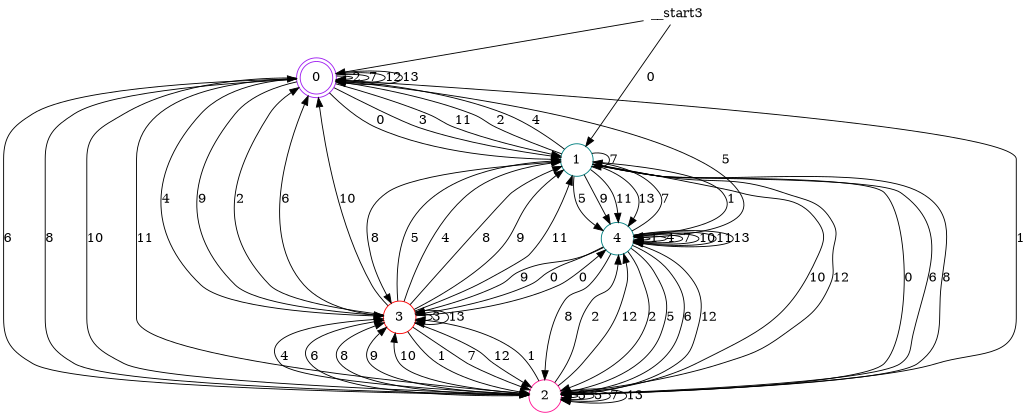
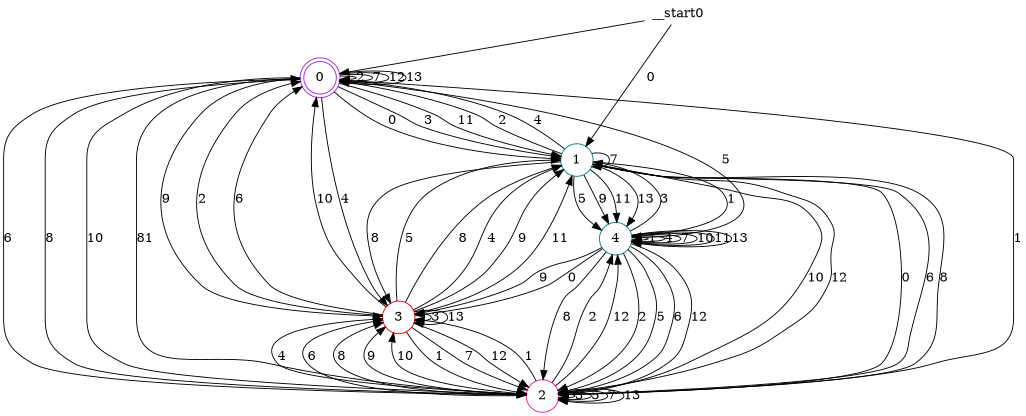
  digraph {
    node [color=teal shape=circle]
    n1 [color=purple label=0 shape=doublecircle]
    n2 [label=1]
    n3 [color=deeppink label=2]
    n4 [color=red label=3]
    n5 [label=4]
-   __start0 [height=0 shape=none width=0 label=__start3]
+   __start0 [height=0 shape=none width=0]
    n1 -> n1 [label=2]
    n1 -> n1 [label=7]
    n1 -> n1 [label=12]
    n1 -> n1 [label=13]
    n1 -> n2 [label=0]
    n1 -> n2 [label=3]
    n1 -> n2 [label=11]
    n1 -> n3 [label=1]
    n1 -> n3 [label=6]
    n1 -> n3 [label=8]
    n1 -> n3 [label=10]
    n1 -> n4 [label=4]
    n1 -> n4 [label=9]
    n2 -> n1 [label=2]
    n2 -> n1 [label=4]
    n2 -> n2 [label=7]
    n2 -> n3 [label=0]
    n2 -> n3 [label=6]
    n2 -> n3 [label=8]
    n2 -> n3 [label=10]
    n2 -> n3 [label=12]
    n2 -> n4 [label=8]
    n2 -> n5 [label=1]
    n2 -> n5 [label=5]
    n2 -> n5 [label=9]
    n2 -> n5 [label=11]
    n2 -> n5 [label=13]
-   n3 -> n1 [label=11]
+   n3 -> n1 [label=81]
    n3 -> n3 [label=3]
    n3 -> n3 [label=5]
    n3 -> n3 [label=7]
    n3 -> n3 [label=13]
    n3 -> n4 [label=1]
    n3 -> n4 [label=4]
    n3 -> n4 [label=6]
    n3 -> n4 [label=8]
    n3 -> n4 [label=9]
    n3 -> n4 [label=10]
    n3 -> n5 [label=2]
    n3 -> n5 [label=12]
    n4 -> n1 [label=2]
    n4 -> n1 [label=6]
    n4 -> n1 [label=10]
    n4 -> n2 [label=4]
    n4 -> n2 [label=5]
    n4 -> n2 [label=8]
    n4 -> n2 [label=9]
    n4 -> n2 [label=11]
    n4 -> n3 [label=1]
    n4 -> n3 [label=7]
    n4 -> n3 [label=12]
    n4 -> n4 [label=3]
    n4 -> n4 [label=13]
-   n4 -> n5 [label=0]
    n5 -> n1 [label=5]
-   n5 -> n2 [label=7]
+   n5 -> n2 [label=3]
    n5 -> n3 [label=2]
    n5 -> n3 [label=5]
    n5 -> n3 [label=6]
    n5 -> n3 [label=8]
    n5 -> n3 [label=12]
    n5 -> n4 [label=0]
    n5 -> n4 [label=9]
    n5 -> n5 [label=1]
    n5 -> n5 [label=4]
    n5 -> n5 [label=7]
    n5 -> n5 [label=10]
    n5 -> n5 [label=11]
    n5 -> n5 [label=13]
    __start0 -> n1
    __start0 -> n2 [label=0]
  }
